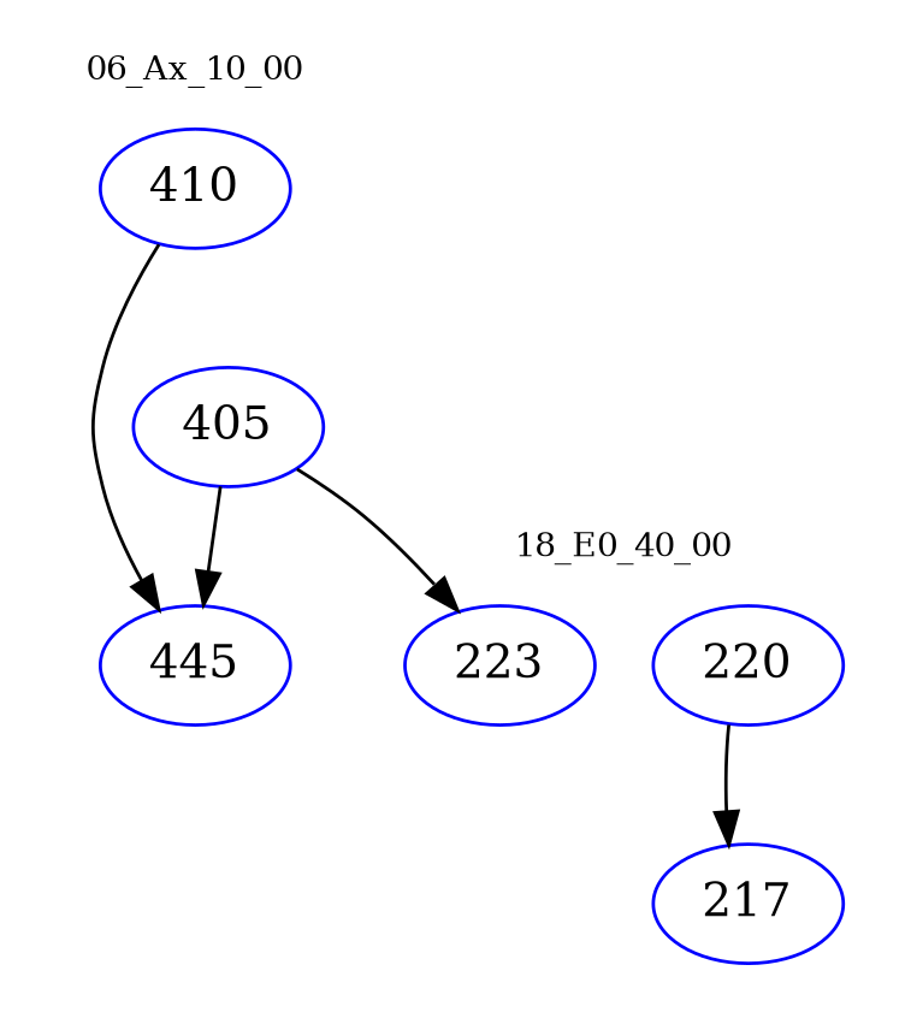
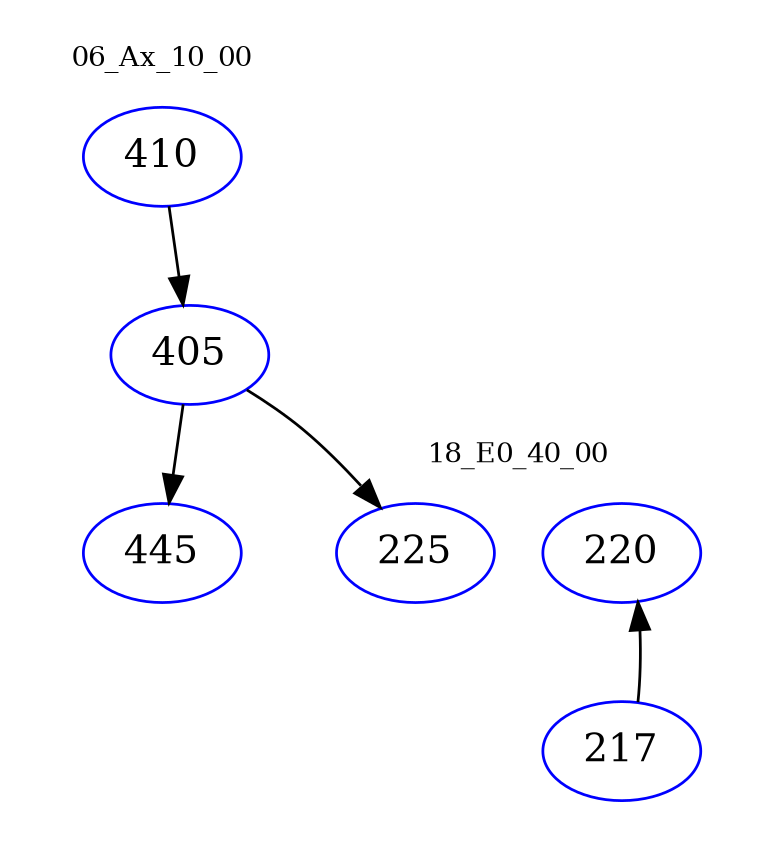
  digraph {
    node [color=blue]
    edge [color=black]
    n1 [label=410]
    n2 [label=405]
    n3 [label=445]
    n4 [label=220]
    n5 [label=217]
-   n6 [label=223]
+   n6 [label=225]
    subgraph cluster_1 {
      color=white
      fontsize=10
      label="06_Ax_10_00"
      n1
      n2
      n3
    }
    subgraph cluster_2 {
      color=white
      fontsize=10
      label="18_E0_40_00"
      n4
      n5
      n6
    }
-   n1 -> n3
+   n1 -> n2
    n2 -> n3
    n2 -> n6
-   n4 -> n5
+   n5 -> n4
  }
